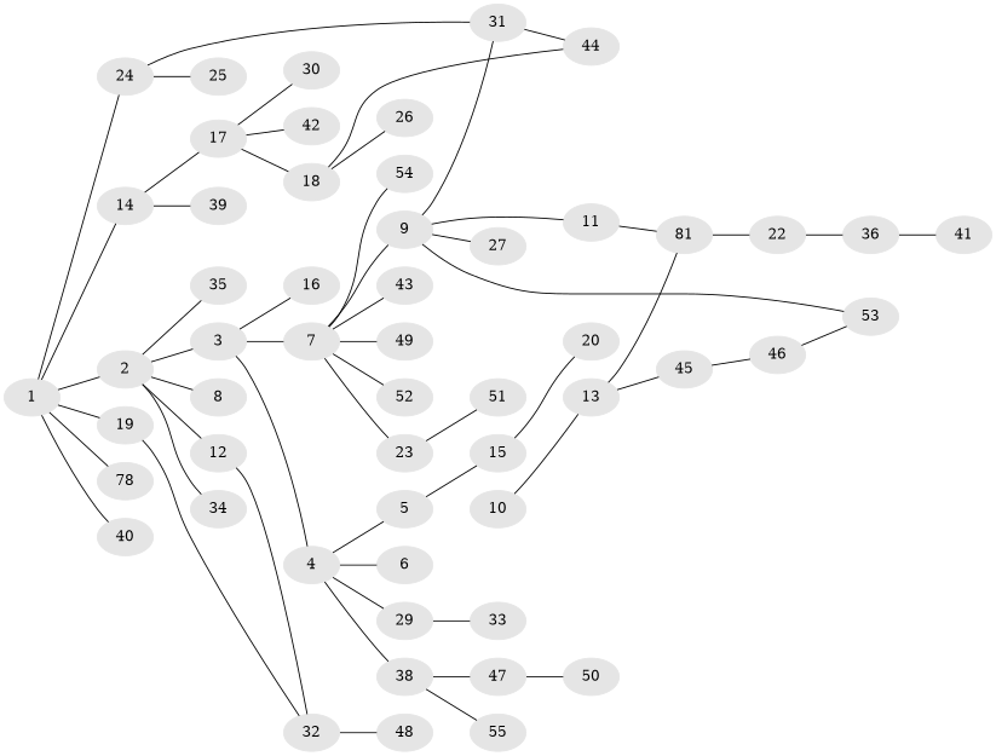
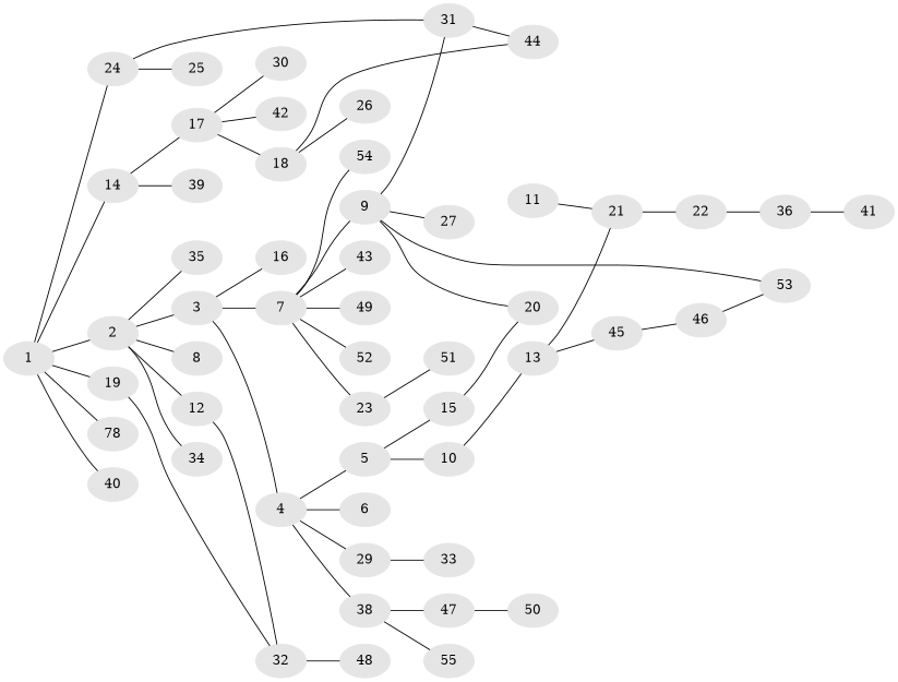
  graph {
    rankdir=LR
    node [color=gray90 style=filled]
    edge [weight=1.0]
    1
    2
    14
    19
    24
    n6 [label=78]
    40
    3
    8
    12
    34
    35
    17
    39
    32
    31
    25
    4
    7
    16
    5
    6
    29
    38
    9
    23
    43
    49
    52
    54
    10
    15
    33
    13
    20
    11
    27
    53
    51
-   21 [label=81]
+   21
    44
    45
    22
    48
    46
    18
    30
    42
    26
    36
    41
    47
    55
    50
    1 -- 2
    1 -- 14
    1 -- 19
    1 -- 24
    1 -- n6
    1 -- 40
    2 -- 3
    2 -- 8
    2 -- 12
    2 -- 34
    2 -- 35
    14 -- 17
    14 -- 39
    19 -- 32
    24 -- 31
    24 -- 25
    3 -- 4
    3 -- 7
    3 -- 16
    12 -- 32
    17 -- 18
    17 -- 30
    17 -- 42
    32 -- 48 [weight=3.0]
    31 -- 44
    4 -- 5
    4 -- 6
    4 -- 29
    4 -- 38
    7 -- 9
    7 -- 23
    7 -- 43
    7 -- 49
    7 -- 52
    7 -- 54
+   5 -- 10
    5 -- 15
    29 -- 33
    38 -- 47
    38 -- 55
    9 -- 31
-   9 -- 11
+   9 -- 20
    9 -- 27
    9 -- 53
    23 -- 51
    10 -- 13
    15 -- 20
    13 -- 21
    13 -- 45
    11 -- 21
    21 -- 22
    45 -- 46
    22 -- 36
    46 -- 53
    18 -- 44
    18 -- 26
    36 -- 41
    47 -- 50
  }
